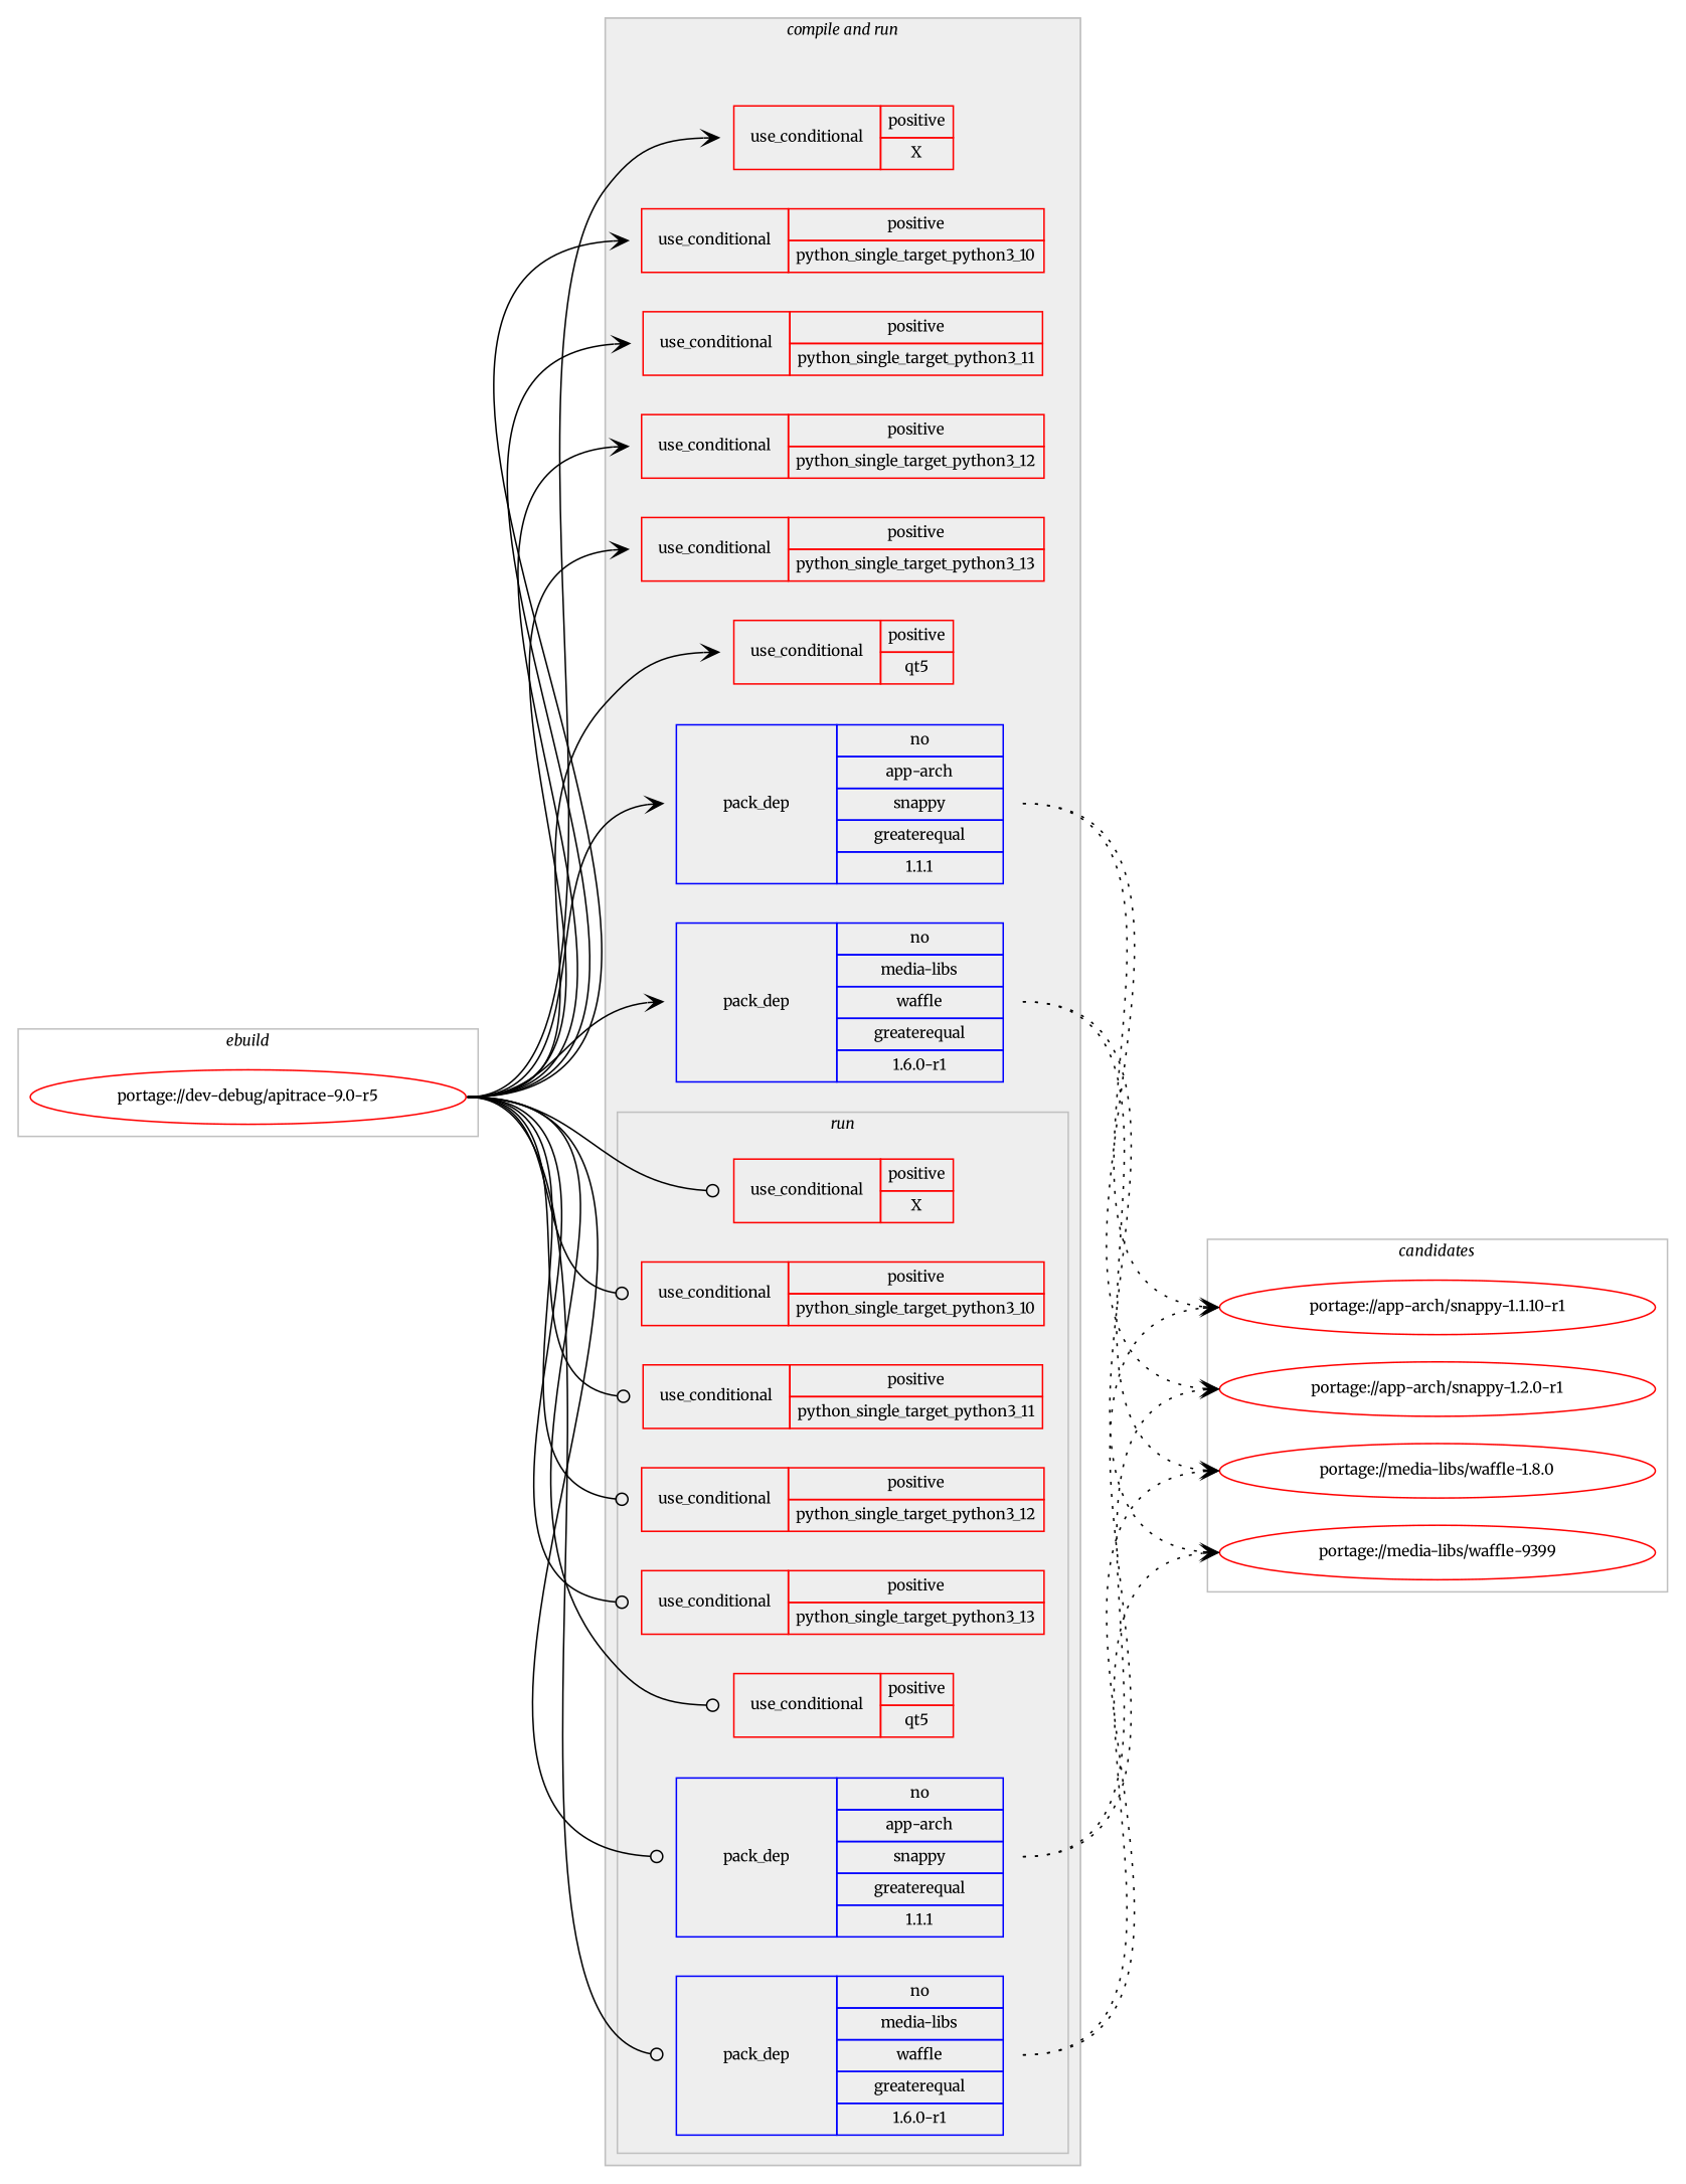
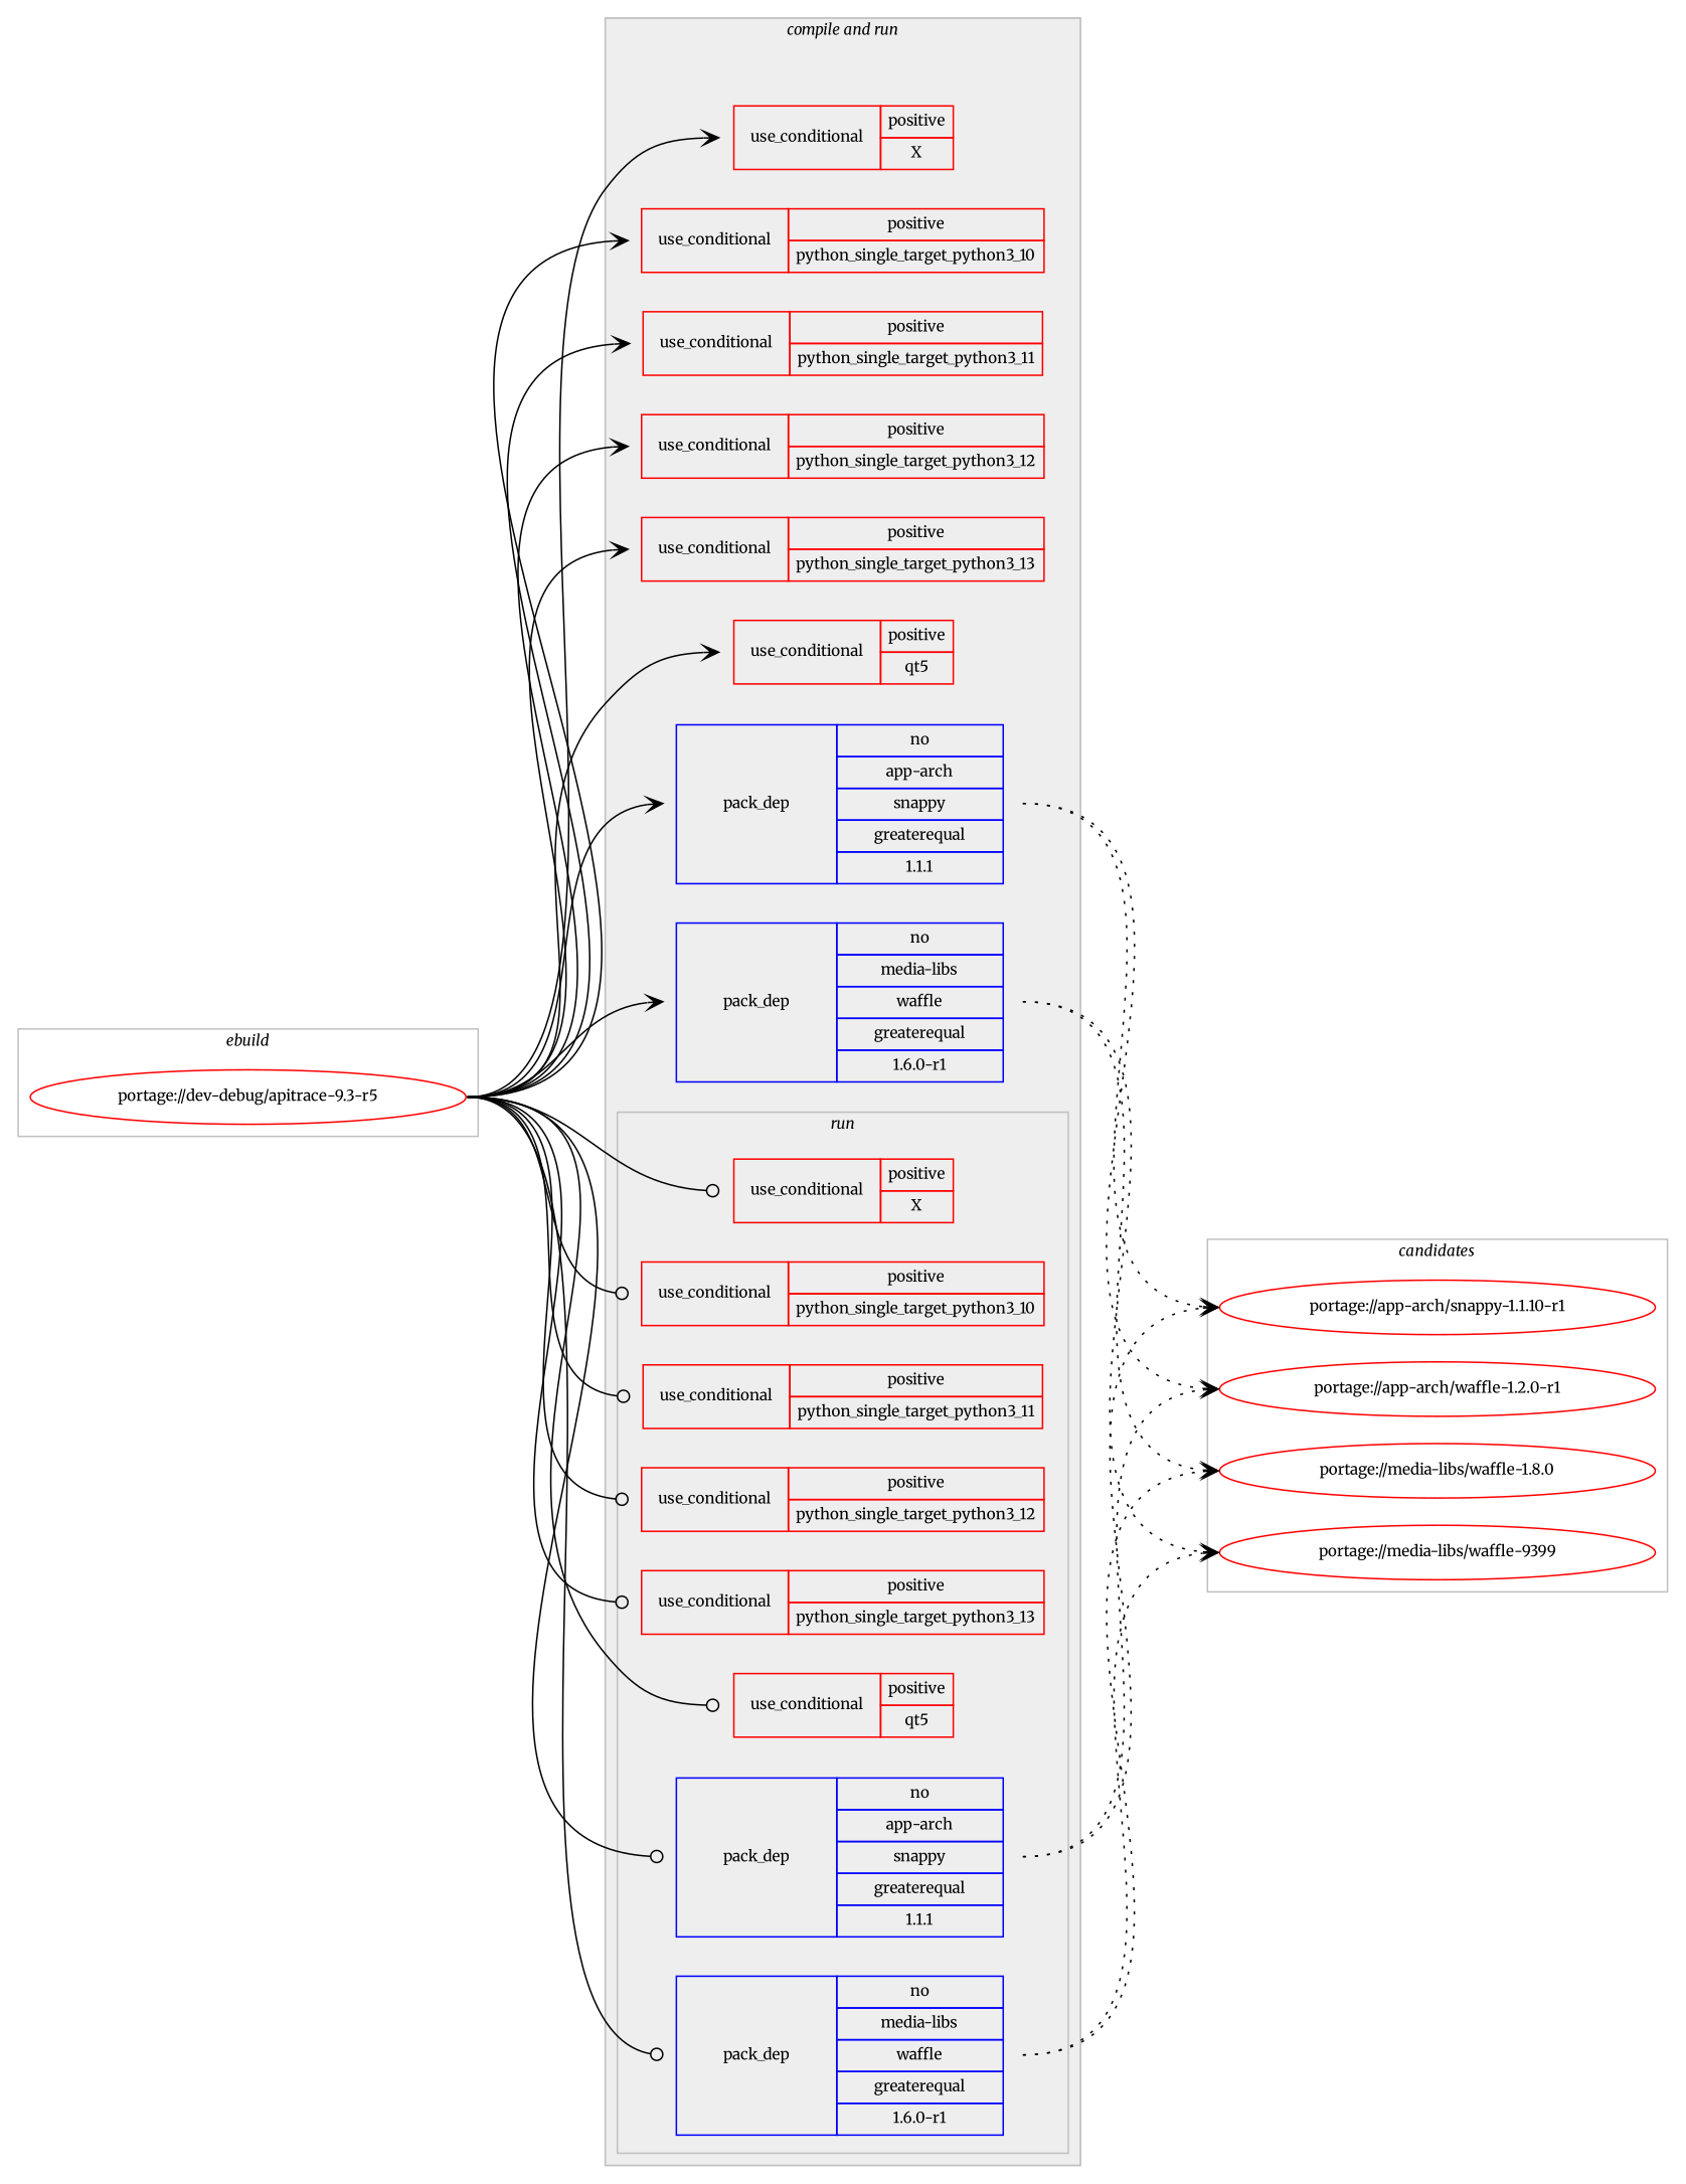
  digraph {
    compound=true
    concentrate=true
    fontname=Merriweather
    fontsize=10
    newrank=true
    rankdir=LR
    ranksep=1.5
    node [color=red fontname=Merriweather fontsize=10 shape=none]
    edge [arrowhead=vee fontname=Merriweather headport=w style=solid tailport=e weight=20]
-   n1 [label="portage://dev-debug/apitrace-9.0-r5" width=4 shape=""]
+   n1 [label="portage://dev-debug/apitrace-9.3-r5" width=4 shape=""]
    n2 [label=<<TABLE BORDER="0" CELLBORDER="1" CELLSPACING="0" CELLPADDING="4"><TR><TD ROWSPAN="3" CELLPADDING="10">use_conditional</TD></TR><TR><TD>positive</TD></TR><TR><TD>X</TD></TR></TABLE>>]
    n3 [label=<<TABLE BORDER="0" CELLBORDER="1" CELLSPACING="0" CELLPADDING="4"><TR><TD ROWSPAN="3" CELLPADDING="10">use_conditional</TD></TR><TR><TD>positive</TD></TR><TR><TD>python_single_target_python3_10</TD></TR></TABLE>>]
    n4 [label=<<TABLE BORDER="0" CELLBORDER="1" CELLSPACING="0" CELLPADDING="4"><TR><TD ROWSPAN="3" CELLPADDING="10">use_conditional</TD></TR><TR><TD>positive</TD></TR><TR><TD>python_single_target_python3_11</TD></TR></TABLE>>]
    n5 [label=<<TABLE BORDER="0" CELLBORDER="1" CELLSPACING="0" CELLPADDING="4"><TR><TD ROWSPAN="3" CELLPADDING="10">use_conditional</TD></TR><TR><TD>positive</TD></TR><TR><TD>python_single_target_python3_12</TD></TR></TABLE>>]
    n6 [label=<<TABLE BORDER="0" CELLBORDER="1" CELLSPACING="0" CELLPADDING="4"><TR><TD ROWSPAN="3" CELLPADDING="10">use_conditional</TD></TR><TR><TD>positive</TD></TR><TR><TD>python_single_target_python3_13</TD></TR></TABLE>>]
    n7 [label=<<TABLE BORDER="0" CELLBORDER="1" CELLSPACING="0" CELLPADDING="4"><TR><TD ROWSPAN="3" CELLPADDING="10">use_conditional</TD></TR><TR><TD>positive</TD></TR><TR><TD>qt5</TD></TR></TABLE>>]
    n8 [color=blue label=<<TABLE BORDER="0" CELLBORDER="1" CELLSPACING="0" CELLPADDING="4" WIDTH="220"><TR><TD ROWSPAN="6" CELLPADDING="30">pack_dep</TD></TR><TR><TD WIDTH="110">no</TD></TR><TR><TD>app-arch</TD></TR><TR><TD>snappy</TD></TR><TR><TD>greaterequal</TD></TR><TR><TD>1.1.1</TD></TR></TABLE>>]
    n9 [color=blue label=<<TABLE BORDER="0" CELLBORDER="1" CELLSPACING="0" CELLPADDING="4" WIDTH="220"><TR><TD ROWSPAN="6" CELLPADDING="30">pack_dep</TD></TR><TR><TD WIDTH="110">no</TD></TR><TR><TD>media-libs</TD></TR><TR><TD>waffle</TD></TR><TR><TD>greaterequal</TD></TR><TR><TD>1.6.0-r1</TD></TR></TABLE>>]
    n10 [label=<<TABLE BORDER="0" CELLBORDER="1" CELLSPACING="0" CELLPADDING="4"><TR><TD ROWSPAN="3" CELLPADDING="10">use_conditional</TD></TR><TR><TD>positive</TD></TR><TR><TD>X</TD></TR></TABLE>>]
    n11 [label=<<TABLE BORDER="0" CELLBORDER="1" CELLSPACING="0" CELLPADDING="4"><TR><TD ROWSPAN="3" CELLPADDING="10">use_conditional</TD></TR><TR><TD>positive</TD></TR><TR><TD>python_single_target_python3_10</TD></TR></TABLE>>]
    n12 [label=<<TABLE BORDER="0" CELLBORDER="1" CELLSPACING="0" CELLPADDING="4"><TR><TD ROWSPAN="3" CELLPADDING="10">use_conditional</TD></TR><TR><TD>positive</TD></TR><TR><TD>python_single_target_python3_11</TD></TR></TABLE>>]
    n13 [label=<<TABLE BORDER="0" CELLBORDER="1" CELLSPACING="0" CELLPADDING="4"><TR><TD ROWSPAN="3" CELLPADDING="10">use_conditional</TD></TR><TR><TD>positive</TD></TR><TR><TD>python_single_target_python3_12</TD></TR></TABLE>>]
    n14 [label=<<TABLE BORDER="0" CELLBORDER="1" CELLSPACING="0" CELLPADDING="4"><TR><TD ROWSPAN="3" CELLPADDING="10">use_conditional</TD></TR><TR><TD>positive</TD></TR><TR><TD>python_single_target_python3_13</TD></TR></TABLE>>]
    n15 [label=<<TABLE BORDER="0" CELLBORDER="1" CELLSPACING="0" CELLPADDING="4"><TR><TD ROWSPAN="3" CELLPADDING="10">use_conditional</TD></TR><TR><TD>positive</TD></TR><TR><TD>qt5</TD></TR></TABLE>>]
    n16 [color=blue label=<<TABLE BORDER="0" CELLBORDER="1" CELLSPACING="0" CELLPADDING="4" WIDTH="220"><TR><TD ROWSPAN="6" CELLPADDING="30">pack_dep</TD></TR><TR><TD WIDTH="110">no</TD></TR><TR><TD>app-arch</TD></TR><TR><TD>snappy</TD></TR><TR><TD>greaterequal</TD></TR><TR><TD>1.1.1</TD></TR></TABLE>>]
    n17 [color=blue label=<<TABLE BORDER="0" CELLBORDER="1" CELLSPACING="0" CELLPADDING="4" WIDTH="220"><TR><TD ROWSPAN="6" CELLPADDING="30">pack_dep</TD></TR><TR><TD WIDTH="110">no</TD></TR><TR><TD>media-libs</TD></TR><TR><TD>waffle</TD></TR><TR><TD>greaterequal</TD></TR><TR><TD>1.6.0-r1</TD></TR></TABLE>>]
    n18 [label="portage://app-arch/snappy-1.1.10-r1" width=4 shape=""]
-   n19 [label="portage://app-arch/snappy-1.2.0-r1" width=4 shape=""]
+   n19 [label="portage://app-arch/waffle-1.2.0-r1" width=4 shape=""]
    n20 [label="portage://media-libs/waffle-1.8.0" width=4 shape=""]
    n21 [label="portage://media-libs/waffle-9399" width=4 shape=""]
    subgraph cluster_1 {
      color=gray
      label=<<i>ebuild</i>>
      rank=same
      n1
    }
    subgraph cluster_2 {
      color=gray
      label=<<i>dependencies</i>>
      subgraph cluster_3 {
        color=gray
        fillcolor="#eeeeee"
        label=<<i>compile</i>>
        style=filled
        subgraph sub_4 {
          color=gray
          fillcolor="#eeeeee"
          label=<<i>compile</i>>
          style=filled
          n2
        }
        subgraph sub_5 {
          color=gray
          fillcolor="#eeeeee"
          label=<<i>compile</i>>
          style=filled
          n3
        }
        subgraph sub_6 {
          color=gray
          fillcolor="#eeeeee"
          label=<<i>compile</i>>
          style=filled
          n4
        }
        subgraph sub_7 {
          color=gray
          fillcolor="#eeeeee"
          label=<<i>compile</i>>
          style=filled
          n5
        }
        subgraph sub_8 {
          color=gray
          fillcolor="#eeeeee"
          label=<<i>compile</i>>
          style=filled
          n6
        }
        subgraph sub_9 {
          color=gray
          fillcolor="#eeeeee"
          label=<<i>compile</i>>
          style=filled
          n7
        }
        subgraph sub_10 {
          color=gray
          fillcolor="#eeeeee"
          label=<<i>compile</i>>
          style=filled
          n8
        }
        subgraph sub_11 {
          color=gray
          fillcolor="#eeeeee"
          label=<<i>compile</i>>
          style=filled
          n9
        }
      }
      subgraph cluster_12 {
        color=gray
        fillcolor="#eeeeee"
        label=<<i>compile and run</i>>
        style=filled
      }
      subgraph cluster_13 {
        color=gray
        fillcolor="#eeeeee"
        label=<<i>run</i>>
        style=filled
        subgraph sub_14 {
          color=gray
          fillcolor="#eeeeee"
          label=<<i>run</i>>
          style=filled
          n10
        }
        subgraph sub_15 {
          color=gray
          fillcolor="#eeeeee"
          label=<<i>run</i>>
          style=filled
          n11
        }
        subgraph sub_16 {
          color=gray
          fillcolor="#eeeeee"
          label=<<i>run</i>>
          style=filled
          n12
        }
        subgraph sub_17 {
          color=gray
          fillcolor="#eeeeee"
          label=<<i>run</i>>
          style=filled
          n13
        }
        subgraph sub_18 {
          color=gray
          fillcolor="#eeeeee"
          label=<<i>run</i>>
          style=filled
          n14
        }
        subgraph sub_19 {
          color=gray
          fillcolor="#eeeeee"
          label=<<i>run</i>>
          style=filled
          n15
        }
        subgraph sub_20 {
          color=gray
          fillcolor="#eeeeee"
          label=<<i>run</i>>
          style=filled
          n16
        }
        subgraph sub_21 {
          color=gray
          fillcolor="#eeeeee"
          label=<<i>run</i>>
          style=filled
          n17
        }
      }
    }
    subgraph cluster_22 {
      color=gray
      label=<<i>candidates</i>>
      rank=same
      subgraph sub_23 {
        color=black
        label=<<i>candidates</i>>
        nodesep=1
        rank=same
        n18
        n19
      }
      subgraph sub_24 {
        color=black
        label=<<i>candidates</i>>
        nodesep=1
        rank=same
        n20
        n21
      }
      subgraph sub_25 {
        color=black
        label=<<i>candidates</i>>
        nodesep=1
        rank=same
        n18
        n19
      }
      subgraph sub_26 {
        color=black
        label=<<i>candidates</i>>
        nodesep=1
        rank=same
        n20
        n21
      }
    }
    n1 -> n2
    n1 -> n3
    n1 -> n4
    n1 -> n5
    n1 -> n6
    n1 -> n7
    n1 -> n8
    n1 -> n9
    n1 -> n10 [arrowhead=odot]
    n1 -> n11 [arrowhead=odot]
    n1 -> n12 [arrowhead=odot]
    n1 -> n13 [arrowhead=odot]
    n1 -> n14 [arrowhead=odot]
    n1 -> n15 [arrowhead=odot]
    n1 -> n16 [arrowhead=odot]
    n1 -> n17 [arrowhead=odot]
    n8 -> n18 [style=dotted weight=100]
    n8 -> n19 [style=dotted weight=100]
    n9 -> n20 [style=dotted weight=100]
    n9 -> n21 [style=dotted weight=100]
    n16 -> n18 [style=dotted weight=100]
    n16 -> n19 [style=dotted weight=100]
    n17 -> n20 [style=dotted weight=100]
    n17 -> n21 [style=dotted weight=100]
  }
